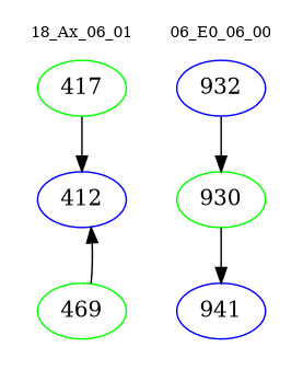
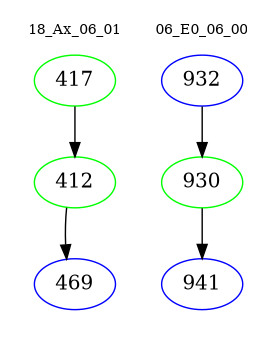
  digraph {
    node [color=green]
    edge [color=black]
    n1 [label=417]
-   n2 [color=blue label=412]
-   n3 [label=469]
+   n2 [label=412]
+   n3 [color=blue label=469]
    n4 [color=blue label=932]
    n5 [label=930]
    n6 [color=blue label=941]
    subgraph cluster_1 {
      color=white
      fontsize=10
      label="18_Ax_06_01"
      n1
      n2
      n3
    }
    subgraph cluster_2 {
      color=white
      fontsize=10
      label="06_E0_06_00"
      n4
      n5
      n6
    }
    n1 -> n2
-   n3 -> n2
+   n2 -> n3
    n4 -> n5
    n5 -> n6
  }
